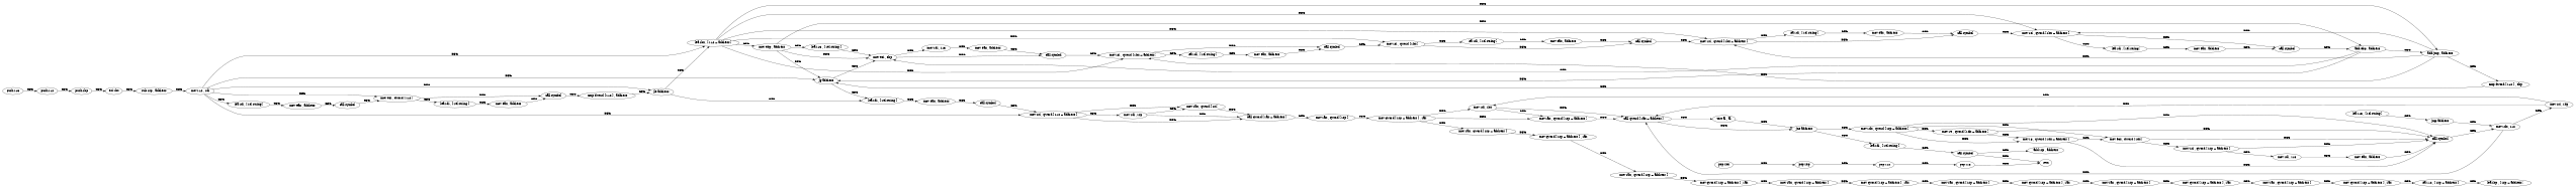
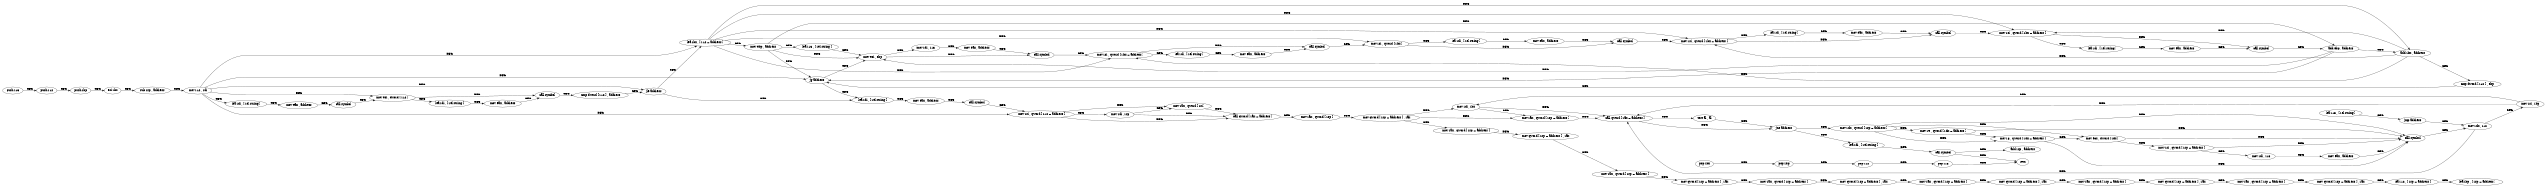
  digraph {
    rankdir=LR
    n1 [label="push r13"]
    n2 [label="push r12"]
    n3 [label="push rbp"]
    n4 [label="esi rbx"]
    n5 [label="sub rsp , address"]
    n6 [label="mov r12 , rdi"]
    n7 [label="lea rdi , [ rel string ]"]
    n8 [label="mov esi , dword [ r12 ]"]
    n9 [label="jle address"]
    n10 [label="lea rbx , [ r12 + address ]"]
    n11 [label="mov rsi , qword [ r12 + address ]"]
    n12 [label="jg address"]
    n13 [label="mov eax , address"]
    n14 [label="lea rdi , [ rel string ]"]
    n15 [label="call symbol"]
    n16 [label="lea rdi , [ rel string ]"]
    n17 [label="mov ebp , address"]
    n18 [label="mov rsi , qword [ rbx + address ]"]
    n19 [label="mov rsi , qword [ rbx ]"]
    n20 [label="mov rsi , qword [ rbx + address ]"]
    n21 [label="mov rsi , qword [ rbx + address ]"]
-   n22 [label="add jmp , address"]
+   n22 [label="add rbx , address"]
    n23 [label="mov rdi , rsp"]
    n24 [label="mov rax , qword [ rsi ]"]
    n25 [label="call qword [ rax + address ]"]
    n26 [label="mov esi , ebp"]
    n27 [label="call symbol"]
    n28 [label="mov eax , address"]
    n29 [label="cmp dword [ r12 ] , address"]
    n30 [label="mov eax , address"]
    n31 [label="call symbol"]
    n32 [label="lea r13 , [ rel string ]"]
    n33 [label="add ebp , address"]
    n34 [label="lea rdi , [ rel string ]"]
    n35 [label="call symbol"]
    n36 [label="lea rdi , [ rel string ]"]
    n37 [label="call symbol"]
    n38 [label="lea rdi , [ rel string ]"]
    n39 [label="call symbol"]
    n40 [label="lea rdi , [ rel string ]"]
    n41 [label="call symbol"]
    n42 [label="cmp dword [ r12 ] , ebp"]
    n43 [label="mov rax , qword [ rsp ]"]
    n44 [label="mov qword [ rsp + address ] , rax"]
    n45 [label="mov rax , qword [ rsp + address ]"]
    n46 [label="mov rdi , rbx"]
    n47 [label="mov rax , qword [ rsp + address ]"]
    n48 [label="mov qword [ rsp + address ] , rax"]
    n49 [label="call qword [ rax + address ]"]
    n50 [label="mov rax , qword [ rsp + address ]"]
    n51 [label="mov qword [ rsp + address ] , rax"]
    n52 [label="mov rax , qword [ rsp + address ]"]
    n53 [label="mov qword [ rsp + address ] , rax"]
    n54 [label="mov rax , qword [ rsp + address ]"]
    n55 [label="mov qword [ rsp + address ] , rax"]
    n56 [label="mov rax , qword [ rsp + address ]"]
    n57 [label="mov qword [ rsp + address ] , rax"]
    n58 [label="mov rax , qword [ rsp + address ]"]
    n59 [label="mov qword [ rsp + address ] , rax"]
    n60 [label="lea r12 , [ rsp + address ]"]
    n61 [label="lea rbp , [ rsp + address ]"]
    n62 [label="lea r13 , [ rel string ]"]
    n63 [label="jmp address"]
    n64 [label="mov rdx , r12"]
    n65 [label="mov rsi , rbp"]
    n66 [label="test al , al"]
    n67 [label="jne address"]
    n68 [label="mov rdi , r13"]
    n69 [label="call symbol"]
    n70 [label="mov eax , address"]
    n71 [label="mov rdx , qword [ rsp + address ]"]
    n72 [label="lea rdi , [ rel string ]"]
    n73 [label="mov r9 , qword [ rdx + address ]"]
    n74 [label="mov r8 , qword [ rdx + address ]"]
    n75 [label="mov ecx , dword [ rdx ]"]
    n76 [label="call symbol"]
    n77 [label="call symbol"]
    n78 [label="mov rsi , qword [ rsp + address ]"]
    n79 [label="add rsp , address"]
    n80 [label=retn]
    n81 [label="mov eax , address"]
    n82 [label="mov eax , address"]
    n83 [label="mov eax , address"]
    n84 [label="mov eax , address"]
    n85 [label="mov rdi , r13"]
    n86 [label="mov eax , address"]
    n87 [label="pop rbx"]
    n88 [label="pop rbp"]
    n89 [label="pop r12"]
    n90 [label="pop r13"]
    n1 -> n2 [label=CFG]
    n2 -> n3 [label=CFG]
    n3 -> n4 [label=CFG]
    n4 -> n5 [label=CFG]
    n5 -> n6 [label=CFG]
    n6 -> n7 [label=CFG]
    n6 -> n8 [label=DFG]
    n6 -> n9 [label=DFG]
    n6 -> n10 [label=DFG]
    n6 -> n11 [label=DFG]
    n6 -> n12 [label=DFG]
    n7 -> n13 [label=CFG]
    n8 -> n14 [label=CFG]
    n8 -> n15 [label=DFG]
    n9 -> n10 [label=CFG]
    n9 -> n16 [label=CFG]
    n10 -> n17 [label=CFG]
    n10 -> n18 [label=DFG]
    n10 -> n19 [label=DFG]
    n10 -> n20 [label=DFG]
    n10 -> n21 [label=DFG]
    n10 -> n22 [label=DFG]
    n11 -> n23 [label=CFG]
    n11 -> n24 [label=DFG]
    n11 -> n25 [label=DFG]
    n12 -> n16 [label=CFG]
    n12 -> n26 [label=CFG]
    n13 -> n27 [label=CFG]
    n14 -> n28 [label=CFG]
    n15 -> n29 [label=CFG]
    n16 -> n30 [label=CFG]
    n17 -> n12 [label=DFG]
    n17 -> n26 [label=DFG]
    n17 -> n32 [label=CFG]
    n17 -> n33 [label=DFG]
    n18 -> n34 [label=CFG]
    n18 -> n35 [label=DFG]
    n19 -> n36 [label=CFG]
    n19 -> n37 [label=DFG]
    n20 -> n38 [label=CFG]
    n20 -> n39 [label=DFG]
    n21 -> n40 [label=CFG]
    n21 -> n41 [label=DFG]
    n22 -> n18 [label=DFG]
    n22 -> n20 [label=DFG]
    n22 -> n21 [label=DFG]
    n22 -> n42 [label=CFG]
    n23 -> n24 [label=CFG]
    n23 -> n25 [label=DFG]
    n24 -> n25 [label=DFG]
    n25 -> n43 [label=CFG]
    n26 -> n68 [label=CFG]
    n26 -> n69 [label=DFG]
    n27 -> n8 [label=CFG]
    n28 -> n15 [label=CFG]
    n29 -> n9 [label=CFG]
    n30 -> n31 [label=CFG]
    n31 -> n11 [label=CFG]
    n32 -> n26 [label=CFG]
    n33 -> n12 [label=DFG]
    n33 -> n22 [label=CFG]
-   n33 -> n26 [label=CFG]
+   n33 -> n26 [label=DFG]
    n34 -> n81 [label=CFG]
    n35 -> n19 [label=CFG]
    n36 -> n82 [label=CFG]
    n37 -> n20 [label=CFG]
    n38 -> n83 [label=CFG]
    n39 -> n21 [label=CFG]
    n40 -> n84 [label=CFG]
    n41 -> n33 [label=CFG]
    n42 -> n12 [label=CFG]
    n43 -> n44 [label=DFG]
    n44 -> n45 [label=CFG]
    n44 -> n46 [label=DFG]
    n44 -> n47 [label=DFG]
    n45 -> n48 [label=DFG]
    n46 -> n47 [label=CFG]
    n46 -> n49 [label=DFG]
    n47 -> n49 [label=DFG]
    n48 -> n50 [label=CFG]
    n49 -> n66 [label=CFG]
    n49 -> n67 [label=DFG]
    n50 -> n51 [label=DFG]
    n51 -> n52 [label=CFG]
    n52 -> n53 [label=DFG]
    n53 -> n54 [label=CFG]
    n54 -> n55 [label=DFG]
    n55 -> n56 [label=CFG]
    n56 -> n57 [label=DFG]
    n57 -> n58 [label=CFG]
    n58 -> n59 [label=DFG]
    n59 -> n60 [label=CFG]
    n60 -> n61 [label=CFG]
    n62 -> n63 [label=CFG]
    n63 -> n64 [label=CFG]
    n64 -> n49 [label=DFG]
    n64 -> n65 [label=CFG]
    n65 -> n46 [label=CFG]
    n65 -> n49 [label=DFG]
    n66 -> n67 [label=CFG]
    n67 -> n71 [label=CFG]
    n67 -> n72 [label=CFG]
    n68 -> n70 [label=CFG]
    n69 -> n18 [label=CFG]
    n70 -> n69 [label=CFG]
    n71 -> n73 [label=DFG]
    n71 -> n74 [label=DFG]
    n71 -> n75 [label=DFG]
    n71 -> n76 [label=DFG]
    n72 -> n77 [label=CFG]
    n73 -> n74 [label=CFG]
    n73 -> n76 [label=DFG]
    n74 -> n75 [label=CFG]
    n74 -> n76 [label=DFG]
    n75 -> n76 [label=DFG]
    n75 -> n78 [label=CFG]
    n76 -> n64 [label=CFG]
    n77 -> n79 [label=CFG]
    n77 -> n80 [label=DFG]
    n78 -> n76 [label=DFG]
    n78 -> n85 [label=CFG]
    n81 -> n35 [label=CFG]
    n82 -> n37 [label=CFG]
    n83 -> n39 [label=CFG]
    n84 -> n41 [label=CFG]
    n85 -> n86 [label=CFG]
    n86 -> n76 [label=CFG]
    n87 -> n88 [label=CFG]
    n88 -> n89 [label=CFG]
    n89 -> n90 [label=CFG]
    n90 -> n80 [label=CFG]
  }
